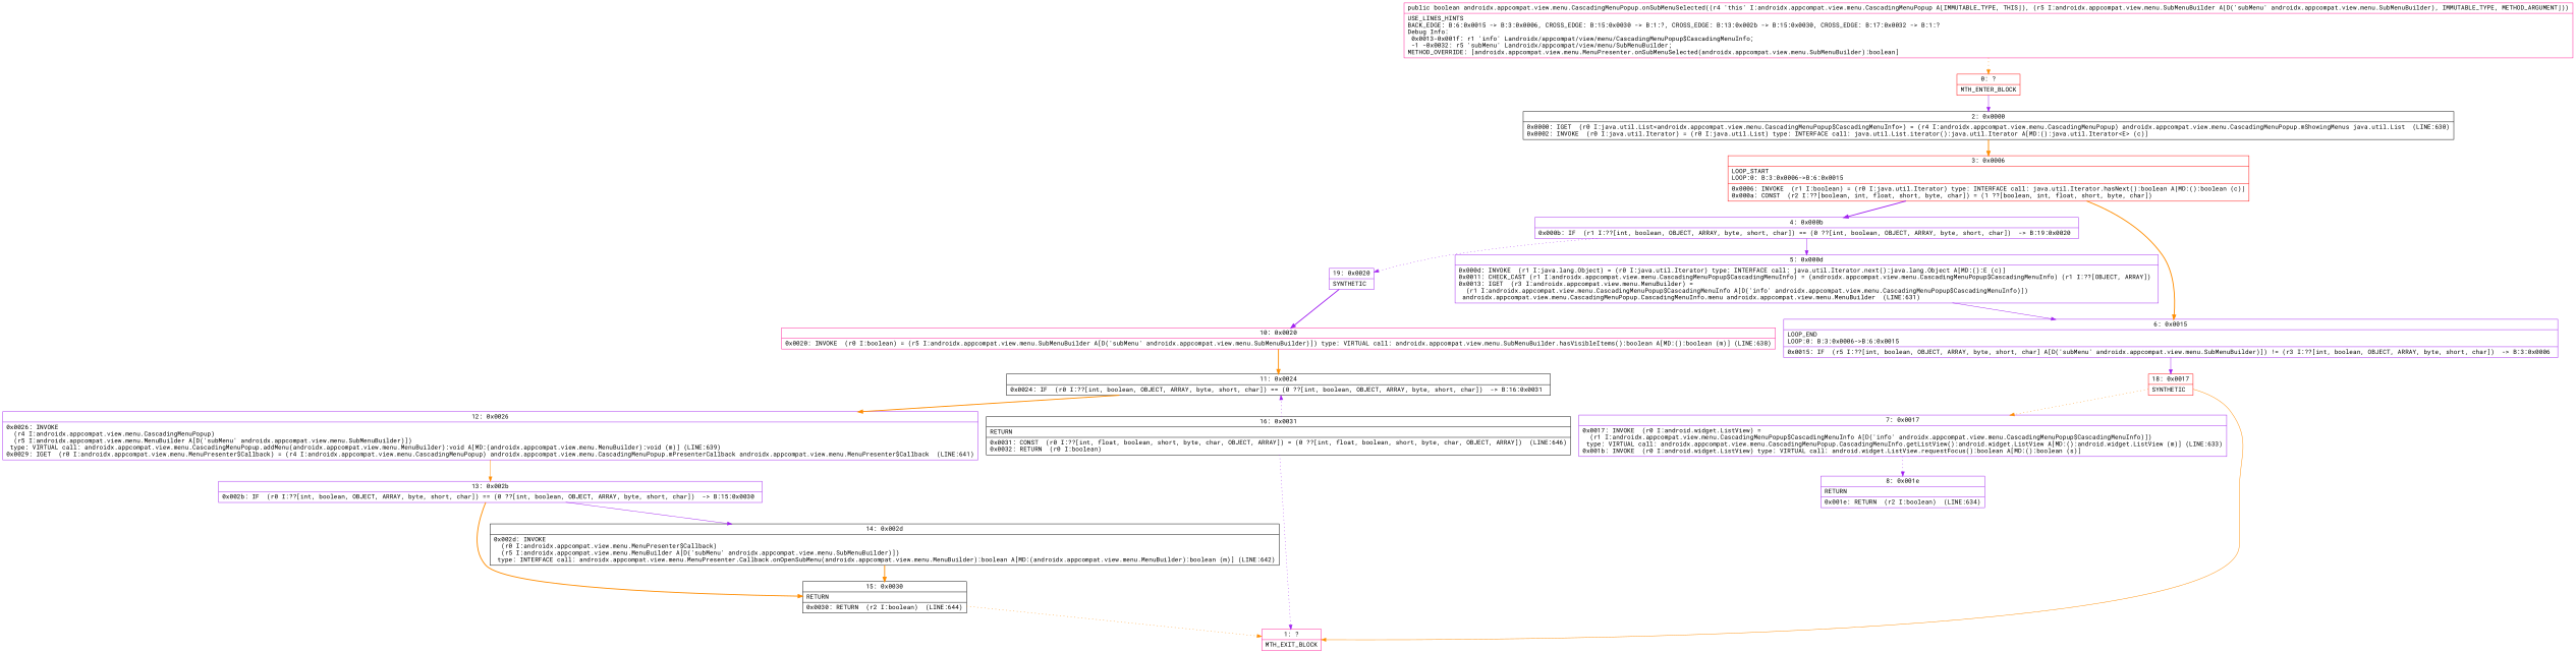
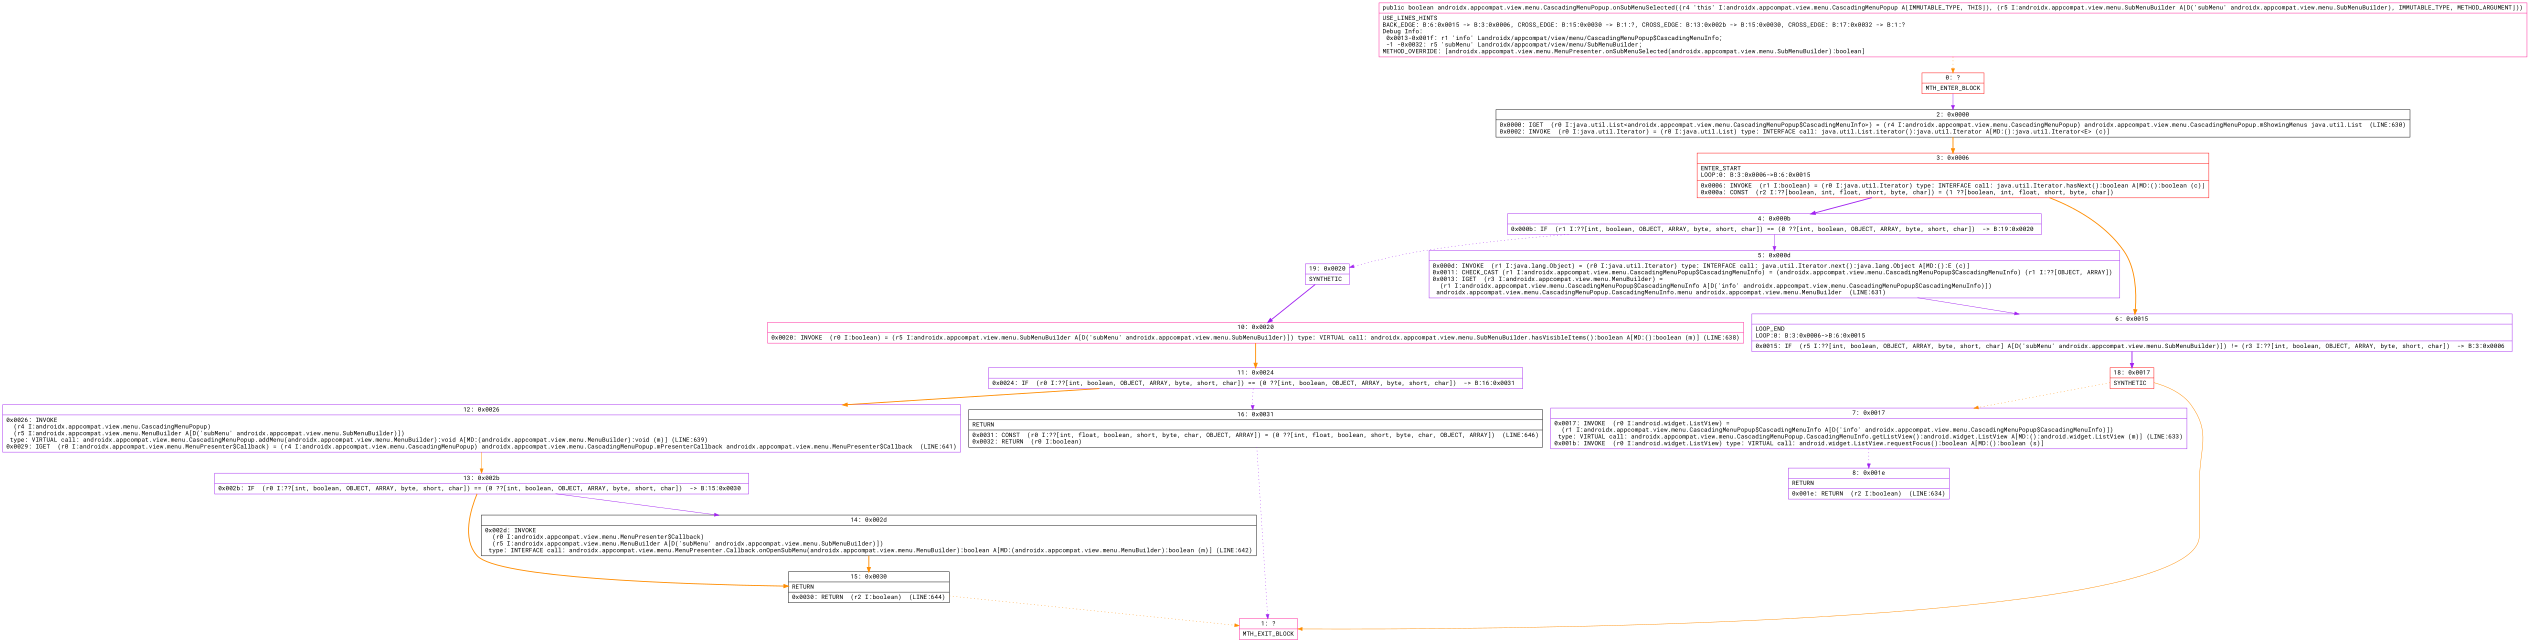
  digraph {
    fontname="Roboto Mono"
    node [color=purple fontname="Roboto Mono" shape=record]
    edge [color=purple fontname="Roboto Mono" style=bold]
    n1 [color=red label="{0\:\ ?|MTH_ENTER_BLOCK\l}"]
    n2 [color=black label="{2\:\ 0x0000|0x0000: IGET  (r0 I:java.util.List\<androidx.appcompat.view.menu.CascadingMenuPopup$CascadingMenuInfo\>) = (r4 I:androidx.appcompat.view.menu.CascadingMenuPopup) androidx.appcompat.view.menu.CascadingMenuPopup.mShowingMenus java.util.List  (LINE:630)\l0x0002: INVOKE  (r0 I:java.util.Iterator) = (r0 I:java.util.List) type: INTERFACE call: java.util.List.iterator():java.util.Iterator A[MD:():java.util.Iterator\<E\> (c)]\l}"]
-   n3 [color=red label="{3\:\ 0x0006|LOOP_START\lLOOP:0: B:3:0x0006\-\>B:6:0x0015\l|0x0006: INVOKE  (r1 I:boolean) = (r0 I:java.util.Iterator) type: INTERFACE call: java.util.Iterator.hasNext():boolean A[MD:():boolean (c)]\l0x000a: CONST  (r2 I:??[boolean, int, float, short, byte, char]) = (1 ??[boolean, int, float, short, byte, char]) \l}"]
+   n3 [color=red label="{3\:\ 0x0006|ENTER_START\lLOOP:0: B:3:0x0006\-\>B:6:0x0015\l|0x0006: INVOKE  (r1 I:boolean) = (r0 I:java.util.Iterator) type: INTERFACE call: java.util.Iterator.hasNext():boolean A[MD:():boolean (c)]\l0x000a: CONST  (r2 I:??[boolean, int, float, short, byte, char]) = (1 ??[boolean, int, float, short, byte, char]) \l}"]
    n4 [label="{4\:\ 0x000b|0x000b: IF  (r1 I:??[int, boolean, OBJECT, ARRAY, byte, short, char]) == (0 ??[int, boolean, OBJECT, ARRAY, byte, short, char])  \-\> B:19:0x0020 \l}"]
    n5 [label="{6\:\ 0x0015|LOOP_END\lLOOP:0: B:3:0x0006\-\>B:6:0x0015\l|0x0015: IF  (r5 I:??[int, boolean, OBJECT, ARRAY, byte, short, char] A[D('subMenu' androidx.appcompat.view.menu.SubMenuBuilder)]) != (r3 I:??[int, boolean, OBJECT, ARRAY, byte, short, char])  \-\> B:3:0x0006 \l}"]
    n6 [label="{5\:\ 0x000d|0x000d: INVOKE  (r1 I:java.lang.Object) = (r0 I:java.util.Iterator) type: INTERFACE call: java.util.Iterator.next():java.lang.Object A[MD:():E (c)]\l0x0011: CHECK_CAST (r1 I:androidx.appcompat.view.menu.CascadingMenuPopup$CascadingMenuInfo) = (androidx.appcompat.view.menu.CascadingMenuPopup$CascadingMenuInfo) (r1 I:??[OBJECT, ARRAY]) \l0x0013: IGET  (r3 I:androidx.appcompat.view.menu.MenuBuilder) = \l  (r1 I:androidx.appcompat.view.menu.CascadingMenuPopup$CascadingMenuInfo A[D('info' androidx.appcompat.view.menu.CascadingMenuPopup$CascadingMenuInfo)])\l androidx.appcompat.view.menu.CascadingMenuPopup.CascadingMenuInfo.menu androidx.appcompat.view.menu.MenuBuilder  (LINE:631)\l}"]
    n7 [label="{19\:\ 0x0020|SYNTHETIC\l}"]
    n8 [color=deeppink label="{10\:\ 0x0020|0x0020: INVOKE  (r0 I:boolean) = (r5 I:androidx.appcompat.view.menu.SubMenuBuilder A[D('subMenu' androidx.appcompat.view.menu.SubMenuBuilder)]) type: VIRTUAL call: androidx.appcompat.view.menu.SubMenuBuilder.hasVisibleItems():boolean A[MD:():boolean (m)] (LINE:638)\l}"]
    n9 [color=red label="{18\:\ 0x0017|SYNTHETIC\l}"]
    n10 [label="{7\:\ 0x0017|0x0017: INVOKE  (r0 I:android.widget.ListView) = \l  (r1 I:androidx.appcompat.view.menu.CascadingMenuPopup$CascadingMenuInfo A[D('info' androidx.appcompat.view.menu.CascadingMenuPopup$CascadingMenuInfo)])\l type: VIRTUAL call: androidx.appcompat.view.menu.CascadingMenuPopup.CascadingMenuInfo.getListView():android.widget.ListView A[MD:():android.widget.ListView (m)] (LINE:633)\l0x001b: INVOKE  (r0 I:android.widget.ListView) type: VIRTUAL call: android.widget.ListView.requestFocus():boolean A[MD:():boolean (s)]\l}"]
    n11 [color=deeppink label="{1\:\ ?|MTH_EXIT_BLOCK\l}"]
    n12 [label="{8\:\ 0x001e|RETURN\l|0x001e: RETURN  (r2 I:boolean)  (LINE:634)\l}"]
-   n13 [color=black label="{11\:\ 0x0024|0x0024: IF  (r0 I:??[int, boolean, OBJECT, ARRAY, byte, short, char]) == (0 ??[int, boolean, OBJECT, ARRAY, byte, short, char])  \-\> B:16:0x0031 \l}"]
+   n13 [label="{11\:\ 0x0024|0x0024: IF  (r0 I:??[int, boolean, OBJECT, ARRAY, byte, short, char]) == (0 ??[int, boolean, OBJECT, ARRAY, byte, short, char])  \-\> B:16:0x0031 \l}"]
    n14 [label="{12\:\ 0x0026|0x0026: INVOKE  \l  (r4 I:androidx.appcompat.view.menu.CascadingMenuPopup)\l  (r5 I:androidx.appcompat.view.menu.MenuBuilder A[D('subMenu' androidx.appcompat.view.menu.SubMenuBuilder)])\l type: VIRTUAL call: androidx.appcompat.view.menu.CascadingMenuPopup.addMenu(androidx.appcompat.view.menu.MenuBuilder):void A[MD:(androidx.appcompat.view.menu.MenuBuilder):void (m)] (LINE:639)\l0x0029: IGET  (r0 I:androidx.appcompat.view.menu.MenuPresenter$Callback) = (r4 I:androidx.appcompat.view.menu.CascadingMenuPopup) androidx.appcompat.view.menu.CascadingMenuPopup.mPresenterCallback androidx.appcompat.view.menu.MenuPresenter$Callback  (LINE:641)\l}"]
    n15 [color=black label="{16\:\ 0x0031|RETURN\l|0x0031: CONST  (r0 I:??[int, float, boolean, short, byte, char, OBJECT, ARRAY]) = (0 ??[int, float, boolean, short, byte, char, OBJECT, ARRAY])  (LINE:646)\l0x0032: RETURN  (r0 I:boolean) \l}"]
    n16 [label="{13\:\ 0x002b|0x002b: IF  (r0 I:??[int, boolean, OBJECT, ARRAY, byte, short, char]) == (0 ??[int, boolean, OBJECT, ARRAY, byte, short, char])  \-\> B:15:0x0030 \l}"]
    n17 [color=black label="{14\:\ 0x002d|0x002d: INVOKE  \l  (r0 I:androidx.appcompat.view.menu.MenuPresenter$Callback)\l  (r5 I:androidx.appcompat.view.menu.MenuBuilder A[D('subMenu' androidx.appcompat.view.menu.SubMenuBuilder)])\l type: INTERFACE call: androidx.appcompat.view.menu.MenuPresenter.Callback.onOpenSubMenu(androidx.appcompat.view.menu.MenuBuilder):boolean A[MD:(androidx.appcompat.view.menu.MenuBuilder):boolean (m)] (LINE:642)\l}"]
    n18 [color=black label="{15\:\ 0x0030|RETURN\l|0x0030: RETURN  (r2 I:boolean)  (LINE:644)\l}"]
    n19 [color=deeppink label="{public boolean androidx.appcompat.view.menu.CascadingMenuPopup.onSubMenuSelected((r4 'this' I:androidx.appcompat.view.menu.CascadingMenuPopup A[IMMUTABLE_TYPE, THIS]), (r5 I:androidx.appcompat.view.menu.SubMenuBuilder A[D('subMenu' androidx.appcompat.view.menu.SubMenuBuilder), IMMUTABLE_TYPE, METHOD_ARGUMENT]))  | USE_LINES_HINTS\lBACK_EDGE: B:6:0x0015 \-\> B:3:0x0006, CROSS_EDGE: B:15:0x0030 \-\> B:1:?, CROSS_EDGE: B:13:0x002b \-\> B:15:0x0030, CROSS_EDGE: B:17:0x0032 \-\> B:1:?\lDebug Info:\l  0x0013\-0x001f: r1 'info' Landroidx\/appcompat\/view\/menu\/CascadingMenuPopup$CascadingMenuInfo;\l  \-1 \-0x0032: r5 'subMenu' Landroidx\/appcompat\/view\/menu\/SubMenuBuilder;\lMETHOD_OVERRIDE: [androidx.appcompat.view.menu.MenuPresenter.onSubMenuSelected(androidx.appcompat.view.menu.SubMenuBuilder):boolean]\l}"]
    n1 -> n2 [style=solid]
    n2 -> n3 [color=darkorange]
    n3 -> n4
    n3 -> n5 [color=darkorange]
    n4 -> n6 [style=solid]
    n4 -> n7 [style=dotted]
-   n5 -> n9 [style=solid]
+   n5 -> n9
    n6 -> n5 [style=solid]
    n7 -> n8
    n8 -> n13 [color=darkorange]
    n9 -> n10 [color=darkorange style=dotted]
    n9 -> n11 [color=darkorange style=solid]
    n10 -> n12 [style=dotted]
    n13 -> n14 [color=darkorange]
-   n15 -> n13 [style=dotted]
+   n13 -> n15 [style=dotted]
    n14 -> n16 [color=darkorange style=solid]
    n15 -> n11 [style=dotted]
    n16 -> n17 [style=solid]
    n16 -> n18 [color=darkorange]
    n17 -> n18 [color=darkorange]
    n18 -> n11 [color=darkorange style=dotted]
    n19 -> n1 [color=darkorange style=dotted]
  }
